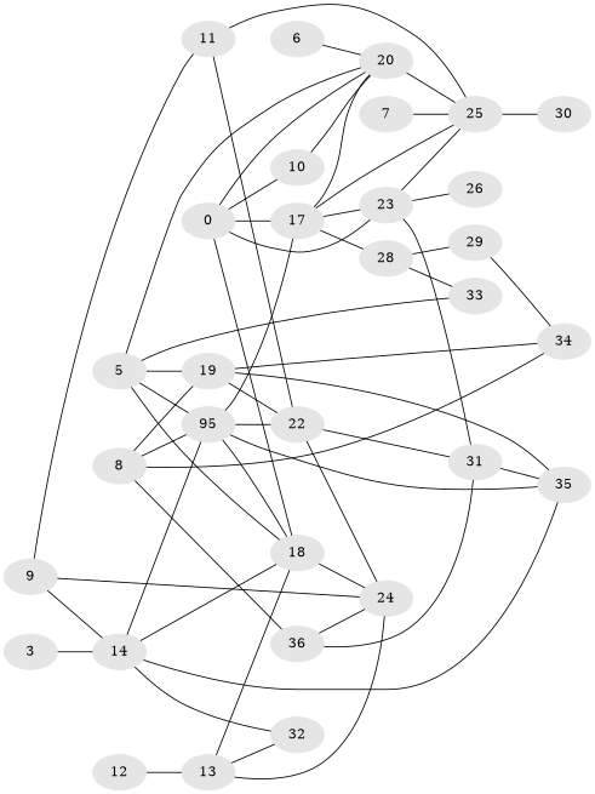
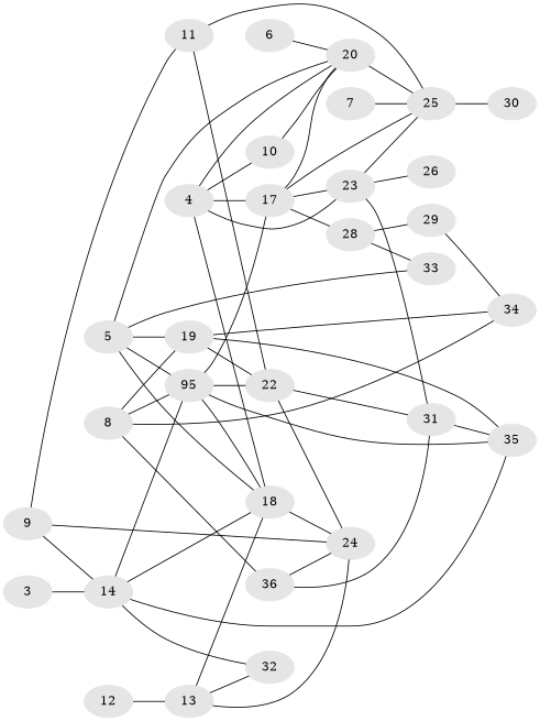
  graph {
    rankdir=LR
    node [color=gray90 style=filled]
    edge [weight=1.0]
    3
    14
    18
    n4 [label=95]
    32
    35
-   4 [label=0]
+   4
    10
    17
    20
    23
    25
    28
    24
    31
    26
    5
    19
    33
    22
    34
    6
    7
    30
    8
    n26 [label=36]
    9
    11
    12
    13
    29
    3 -- 14
    14 -- 18
    14 -- n4
    14 -- 32
    14 -- 35
    18 -- 24
    n4 -- 18
    n4 -- 35
    n4 -- 17
    n4 -- 22
    4 -- 18
    4 -- 10
    4 -- 17
    4 -- 20
    4 -- 23
    10 -- 20
    17 -- 20
    17 -- 23
    17 -- 25
    17 -- 28
    20 -- 25
    23 -- 25
    23 -- 31
    23 -- 26
    25 -- 30
    28 -- 33
    28 -- 29
    31 -- 35
    5 -- 18
    5 -- n4
    5 -- 20
    5 -- 19
    5 -- 33
    19 -- 35
    19 -- 22
    19 -- 34
    22 -- 24
    22 -- 31
    6 -- 20
    7 -- 25
    8 -- n4
    8 -- 19
    8 -- 34
    8 -- n26
    n26 -- 24
    n26 -- 31
    9 -- 14
    9 -- 24
    9 -- 11
    11 -- 25
    11 -- 22
    12 -- 13
    13 -- 18
    13 -- 32
    13 -- 24
    29 -- 34
  }
